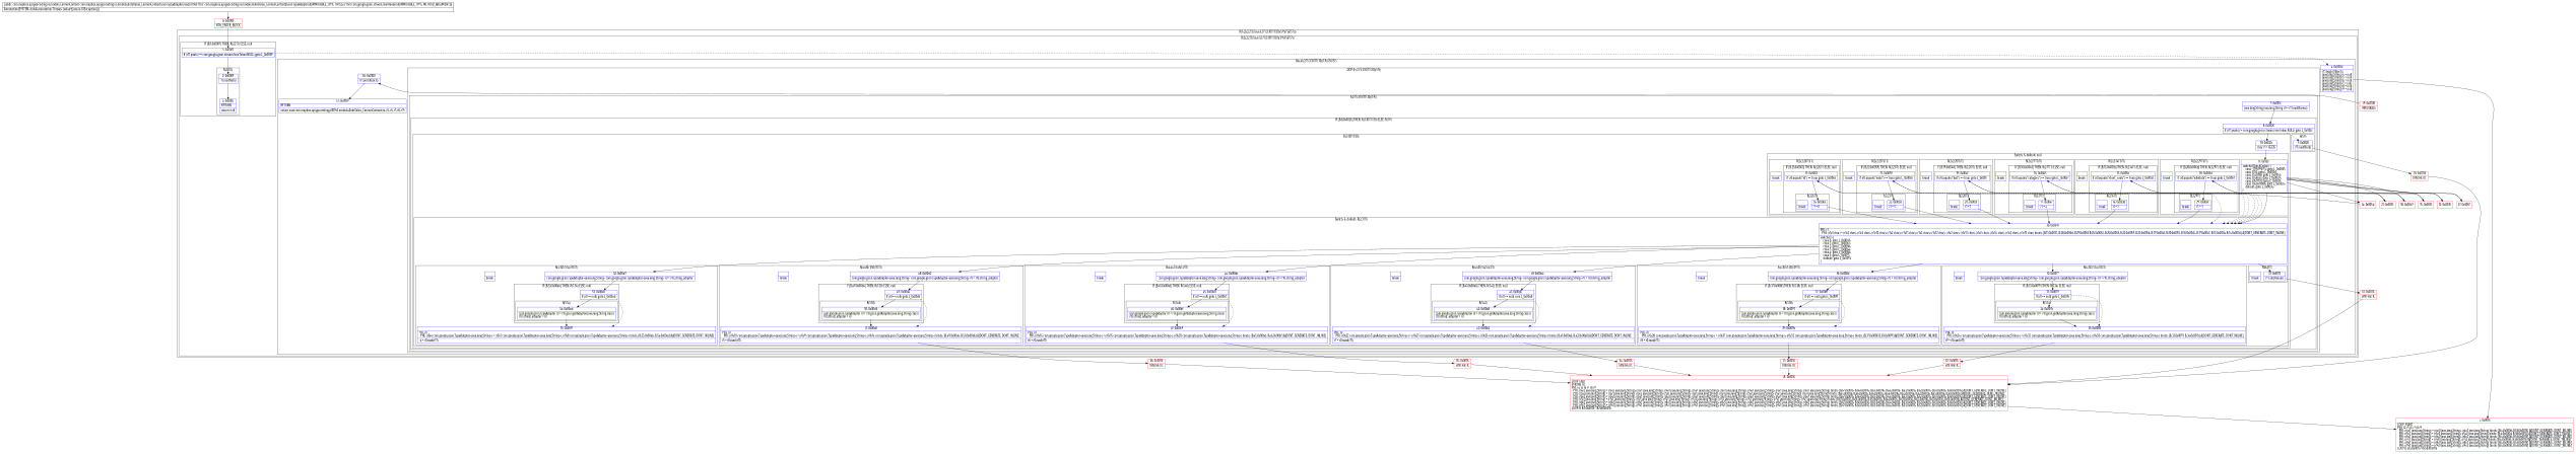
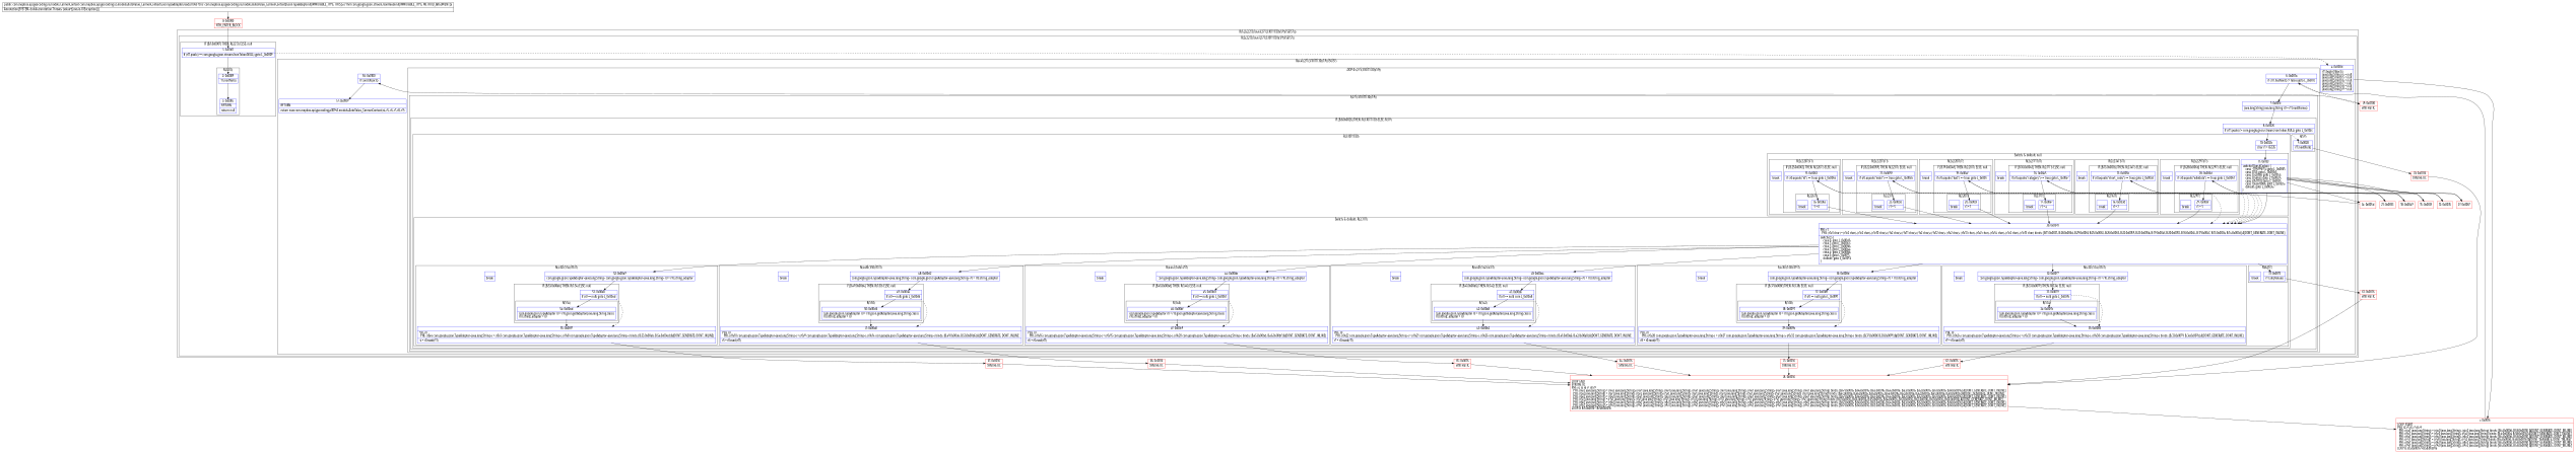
  digraph {
    fontname="Fira Sans"
    node [color=blue fontname="Fira Sans" shape=record]
    edge [fontname="Fira Sans"]
    n1 [label="{2\:\ 0x0009|r11.nextNull()\l}"]
    n2 [label="{3\:\ 0x000c|RETURN\l|return null\l}"]
    n3 [label="{1\:\ 0x0007|if (r11.peek() == com.google.gson.stream.JsonToken.NULL) goto L_0x0009\l}"]
    n4 [label="{29\:\ 0x006f|r1 = 3\l}"]
    n5 [label="{|break\l}"]
    n6 [label="{28\:\ 0x006d|if (r0.equals(\"wikidata\") == true) goto L_0x006f\l}"]
    n7 [label="{|break\l}"]
    n8 [label="{26\:\ 0x0065|r1 = 0\l}"]
    n9 [label="{|break\l}"]
    n10 [label="{25\:\ 0x0063|if (r0.equals(\"id\") == true) goto L_0x0065\l}"]
    n11 [label="{|break\l}"]
    n12 [label="{23\:\ 0x005b|r1 = 5\l}"]
    n13 [label="{|break\l}"]
    n14 [label="{22\:\ 0x0059|if (r0.equals(\"maki\") == true) goto L_0x005b\l}"]
    n15 [label="{|break\l}"]
    n16 [label="{20\:\ 0x0051|r1 = 1\l}"]
    n17 [label="{|break\l}"]
    n18 [label="{19\:\ 0x004f|if (r0.equals(\"text\") == true) goto L_0x0051\l}"]
    n19 [label="{|break\l}"]
    n20 [label="{17\:\ 0x0047|r1 = 4\l}"]
    n21 [label="{|break\l}"]
    n22 [label="{16\:\ 0x0045|if (r0.equals(\"category\") == true) goto L_0x0047\l}"]
    n23 [label="{|break\l}"]
    n24 [label="{14\:\ 0x003d|r1 = 2\l}"]
    n25 [label="{|break\l}"]
    n26 [label="{13\:\ 0x003b|if (r0.equals(\"short_code\") == true) goto L_0x003d\l}"]
    n27 [label="{|break\l}"]
    n28 [label="{11\:\ 0x0031|switch(r0.hashCode()) \{\l    case \-1196996774: goto L_0x0067;\l    case 3355: goto L_0x005d;\l    case 3343858: goto L_0x0053;\l    case 3556653: goto L_0x0049;\l    case 50511102: goto L_0x003f;\l    case 1565478864: goto L_0x0035;\l    default: goto L_0x0034;\l\}\l}"]
    n29 [label="{54\:\ 0x00ed|com.google.gson.TypeAdapter r0 = r10.gson.getAdapter(java.lang.String.class)\lr10.string_adapter = r0\l}"]
    n30 [label="{53\:\ 0x00eb|if (r0 == null) goto L_0x00ed\l}"]
    n31 [label="{52\:\ 0x00e9|com.google.gson.TypeAdapter\<java.lang.String\> com.google.gson.TypeAdapter\<java.lang.String\> r0 = r10.string_adapter\l}"]
    n32 [label="{55\:\ 0x00f7|PHI: r0 \l  PHI: (r0v4 com.google.gson.TypeAdapter\<java.lang.String\>) = (r0v3 com.google.gson.TypeAdapter\<java.lang.String\>), (r0v8 com.google.gson.TypeAdapter\<java.lang.String\>) binds: [B:53:0x00eb, B:54:0x00ed] A[DONT_GENERATE, DONT_INLINE]\l|r4 = r0.read(r11)\l}"]
    n33 [label="{|break\l}"]
    n34 [label="{50\:\ 0x00d6|com.google.gson.TypeAdapter r0 = r10.gson.getAdapter(java.lang.String.class)\lr10.string_adapter = r0\l}"]
    n35 [label="{49\:\ 0x00d4|if (r0 == null) goto L_0x00d6\l}"]
    n36 [label="{48\:\ 0x00d2|com.google.gson.TypeAdapter\<java.lang.String\> com.google.gson.TypeAdapter\<java.lang.String\> r0 = r10.string_adapter\l}"]
    n37 [label="{51\:\ 0x00e0|PHI: r0 \l  PHI: (r0v10 com.google.gson.TypeAdapter\<java.lang.String\>) = (r0v9 com.google.gson.TypeAdapter\<java.lang.String\>), (r0v14 com.google.gson.TypeAdapter\<java.lang.String\>) binds: [B:49:0x00d4, B:50:0x00d6] A[DONT_GENERATE, DONT_INLINE]\l|r5 = r0.read(r11)\l}"]
    n38 [label="{|break\l}"]
    n39 [label="{46\:\ 0x00bf|com.google.gson.TypeAdapter r0 = r10.gson.getAdapter(java.lang.String.class)\lr10.string_adapter = r0\l}"]
    n40 [label="{45\:\ 0x00bd|if (r0 == null) goto L_0x00bf\l}"]
    n41 [label="{44\:\ 0x00bb|com.google.gson.TypeAdapter\<java.lang.String\> com.google.gson.TypeAdapter\<java.lang.String\> r0 = r10.string_adapter\l}"]
    n42 [label="{47\:\ 0x00c9|PHI: r0 \l  PHI: (r0v16 com.google.gson.TypeAdapter\<java.lang.String\>) = (r0v15 com.google.gson.TypeAdapter\<java.lang.String\>), (r0v20 com.google.gson.TypeAdapter\<java.lang.String\>) binds: [B:45:0x00bd, B:46:0x00bf] A[DONT_GENERATE, DONT_INLINE]\l|r6 = r0.read(r11)\l}"]
    n43 [label="{|break\l}"]
    n44 [label="{42\:\ 0x00a8|com.google.gson.TypeAdapter r0 = r10.gson.getAdapter(java.lang.String.class)\lr10.string_adapter = r0\l}"]
    n45 [label="{41\:\ 0x00a6|if (r0 == null) com L_0x00a8\l}"]
    n46 [label="{40\:\ 0x00a4|com.google.gson.TypeAdapter\<java.lang.String\> com.google.gson.TypeAdapter\<java.lang.String\> r0 = r10.string_adapter\l}"]
    n47 [label="{43\:\ 0x00b2|PHI: r0 \l  PHI: (r0v22 com.google.gson.TypeAdapter\<java.lang.String\>) = (r0v21 com.google.gson.TypeAdapter\<java.lang.String\>), (r0v26 com.google.gson.TypeAdapter\<java.lang.String\>) binds: [B:41:0x00a6, B:42:0x00a8] A[DONT_GENERATE, DONT_INLINE]\l|r7 = r0.read(r11)\l}"]
    n48 [label="{|break\l}"]
    n49 [label="{38\:\ 0x0091|com.google.gson.TypeAdapter r0 = r10.gson.getAdapter(java.lang.String.class)\lr10.string_adapter = r0\l}"]
    n50 [label="{37\:\ 0x008f|if (r0 == null) goto L_0x0091\l}"]
    n51 [label="{36\:\ 0x008d|com.google.gson.TypeAdapter\<java.lang.String\> com.google.gson.TypeAdapter\<java.lang.String\> r0 = r10.string_adapter\l}"]
    n52 [label="{39\:\ 0x009b|PHI: r0 \l  PHI: (r0v28 com.google.gson.TypeAdapter\<java.lang.String\>) = (r0v27 com.google.gson.TypeAdapter\<java.lang.String\>), (r0v32 com.google.gson.TypeAdapter\<java.lang.String\>) binds: [B:37:0x008f, B:38:0x0091] A[DONT_GENERATE, DONT_INLINE]\l|r8 = r0.read(r11)\l}"]
    n53 [label="{|break\l}"]
    n54 [label="{34\:\ 0x007b|com.google.gson.TypeAdapter r0 = r10.gson.getAdapter(java.lang.String.class)\lr10.string_adapter = r0\l}"]
    n55 [label="{33\:\ 0x0079|if (r0 == null) goto L_0x007b\l}"]
    n56 [label="{32\:\ 0x0077|com.google.gson.TypeAdapter\<java.lang.String\> com.google.gson.TypeAdapter\<java.lang.String\> r0 = r10.string_adapter\l}"]
    n57 [label="{35\:\ 0x0085|PHI: r0 \l  PHI: (r0v34 com.google.gson.TypeAdapter\<java.lang.String\>) = (r0v33 com.google.gson.TypeAdapter\<java.lang.String\>), (r0v38 com.google.gson.TypeAdapter\<java.lang.String\>) binds: [B:33:0x0079, B:34:0x007b] A[DONT_GENERATE, DONT_INLINE]\l|r9 = r0.read(r11)\l}"]
    n58 [label="{|break\l}"]
    n59 [label="{31\:\ 0x0073|r11.skipValue()\l}"]
    n60 [label="{|break\l}"]
    n61 [label="{30\:\ 0x0070|PHI: r1 \l  PHI: (r1v3 char) = (r1v2 char), (r1v2 char), (r1v10 char), (r1v2 char), (r1v11 char), (r1v2 char), (r1v12 char), (r1v2 char), (r1v13 char), (r1v2 char), (r1v14 char), (r1v2 char), (r1v15 char) binds: [B:11:0x0031, B:28:0x006d, B:29:0x006f, B:25:0x0063, B:26:0x0065, B:22:0x0059, B:23:0x005b, B:19:0x004f, B:20:0x0051, B:16:0x0045, B:17:0x0047, B:13:0x003b, B:14:0x003d] A[DONT_GENERATE, DONT_INLINE]\l|switch(r1) \{\l    case 0: goto L_0x00e9;\l    case 1: goto L_0x00d2;\l    case 2: goto L_0x00bb;\l    case 3: goto L_0x00a4;\l    case 4: goto L_0x008d;\l    case 5: goto L_0x0077;\l    default: goto L_0x0073;\l\}\l}"]
    n62 [label="{10\:\ 0x002c|char r1 = 65535\l}"]
    n63 [label="{9\:\ 0x0028|r11.nextNull()\l}"]
    n64 [label="{8\:\ 0x0026|if (r11.peek() != com.google.gson.stream.JsonToken.NULL) goto L_0x002c\l}"]
    n65 [label="{7\:\ 0x001c|java.lang.String java.lang.String r0 = r11.nextName()\l}"]
+   n66 [label="{6\:\ 0x001a|if (r11.hasNext() != false) goto L_0x001c\l}"]
    n67 [label="{4\:\ 0x000d|r11.beginObject()\ljava.lang.String r4 = null\ljava.lang.String r5 = null\ljava.lang.String r6 = null\ljava.lang.String r7 = null\ljava.lang.String r8 = null\ljava.lang.String r9 = null\l}"]
    n68 [label="{56\:\ 0x0100|r11.endObject()\l}"]
    n69 [label="{57\:\ 0x0109|RETURN\l|return new com.mapbox.api.geocoding.p009v5.models.AutoValue_CarmenContext(r4, r5, r6, r7, r8, r9)\l}"]
    n70 [color=red label="{12\:\ 0x0035}"]
    n71 [color=red label="{15\:\ 0x003f}"]
    n72 [color=red label="{18\:\ 0x0049}"]
    n73 [color=red label="{21\:\ 0x0053}"]
    n74 [color=red label="{24\:\ 0x005d}"]
    n75 [color=red label="{27\:\ 0x0067}"]
+   n76 [color=red label="{67\:\ 0x0016|SYNTHETIC\l}"]
    n77 [color=red label="{66\:\ 0x0016|SYNTHETIC\l}"]
    n78 [color=red label="{65\:\ 0x0016|SYNTHETIC\l}"]
    n79 [color=red label="{64\:\ 0x0016|SYNTHETIC\l}"]
    n80 [color=red label="{63\:\ 0x0016|SYNTHETIC\l}"]
    n81 [color=red label="{62\:\ 0x0016|SYNTHETIC\l}"]
    n82 [color=red label="{61\:\ 0x0016|SYNTHETIC\l}"]
    n83 [color=red label="{60\:\ 0x0016|SYNTHETIC\l}"]
-   n84 [color=red label="{59\:\ 0x0100|IMMUTABLE\l}"]
+   n84 [color=red label="{59\:\ 0x0100|SYNTHETIC\l}"]
    n85 [color=red label="{5\:\ 0x0016|LOOP_START\lPHI: r4 r5 r6 r7 r8 r9 \l  PHI: (r4v1 java.lang.String) = (r4v0 java.lang.String), (r4v2 java.lang.String) binds: [B:4:0x000d, B:58:0x0016] A[DONT_GENERATE, DONT_INLINE]\l  PHI: (r5v1 java.lang.String) = (r5v0 java.lang.String), (r5v2 java.lang.String) binds: [B:4:0x000d, B:58:0x0016] A[DONT_GENERATE, DONT_INLINE]\l  PHI: (r6v1 java.lang.String) = (r6v0 java.lang.String), (r6v2 java.lang.String) binds: [B:4:0x000d, B:58:0x0016] A[DONT_GENERATE, DONT_INLINE]\l  PHI: (r7v1 java.lang.String) = (r7v0 java.lang.String), (r7v2 java.lang.String) binds: [B:4:0x000d, B:58:0x0016] A[DONT_GENERATE, DONT_INLINE]\l  PHI: (r8v1 java.lang.String) = (r8v0 java.lang.String), (r8v2 java.lang.String) binds: [B:4:0x000d, B:58:0x0016] A[DONT_GENERATE, DONT_INLINE]\l  PHI: (r9v1 java.lang.String) = (r9v0 java.lang.String), (r9v2 java.lang.String) binds: [B:4:0x000d, B:58:0x0016] A[DONT_GENERATE, DONT_INLINE]\lLOOP:0: B:5:0x0016\-\>B:58:0x0016\l}"]
    n86 [color=red label="{58\:\ 0x0016|LOOP_END\lSYNTHETIC\lPHI: r4 r5 r6 r7 r8 r9 \l  PHI: (r4v2 java.lang.String) = (r4v3 java.lang.String), (r4v1 java.lang.String), (r4v1 java.lang.String), (r4v1 java.lang.String), (r4v1 java.lang.String), (r4v1 java.lang.String), (r4v1 java.lang.String), (r4v1 java.lang.String) binds: [B:67:0x0016, B:66:0x0016, B:65:0x0016, B:64:0x0016, B:63:0x0016, B:62:0x0016, B:61:0x0016, B:60:0x0016] A[DONT_GENERATE, DONT_INLINE]\l  PHI: (r5v2 java.lang.String) = (r5v1 java.lang.String), (r5v3 java.lang.String), (r5v1 java.lang.String), (r5v1 java.lang.String), (r5v1 java.lang.String), (r5v1 java.lang.String), (r5v1 java.lang.String), (r5v1 java.lang.String) binds: [B:67:0x0016, B:66:0x0016, B:65:0x0016, B:64:0x0016, B:63:0x0016, B:62:0x0016, B:61:0x0016, B:60:0x0016] A[DONT_GENERATE, DONT_INLINE]\l  PHI: (r6v2 java.lang.String) = (r6v1 java.lang.String), (r6v1 java.lang.String), (r6v3 java.lang.String), (r6v1 java.lang.String), (r6v1 java.lang.String), (r6v1 java.lang.String), (r6v1 java.lang.String), (r6v1 java.lang.String) binds: [B:67:0x0016, B:66:0x0016, B:65:0x0016, B:64:0x0016, B:63:0x0016, B:62:0x0016, B:61:0x0016, B:60:0x0016] A[DONT_GENERATE, DONT_INLINE]\l  PHI: (r7v2 java.lang.String) = (r7v1 java.lang.String), (r7v1 java.lang.String), (r7v1 java.lang.String), (r7v3 java.lang.String), (r7v1 java.lang.String), (r7v1 java.lang.String), (r7v1 java.lang.String), (r7v1 java.lang.String) binds: [B:67:0x0016, B:66:0x0016, B:65:0x0016, B:64:0x0016, B:63:0x0016, B:62:0x0016, B:61:0x0016, B:60:0x0016] A[DONT_GENERATE, DONT_INLINE]\l  PHI: (r8v2 java.lang.String) = (r8v1 java.lang.String), (r8v1 java.lang.String), (r8v1 java.lang.String), (r8v1 java.lang.String), (r8v3 java.lang.String), (r8v1 java.lang.String), (r8v1 java.lang.String), (r8v1 java.lang.String) binds: [B:67:0x0016, B:66:0x0016, B:65:0x0016, B:64:0x0016, B:63:0x0016, B:62:0x0016, B:61:0x0016, B:60:0x0016] A[DONT_GENERATE, DONT_INLINE]\l  PHI: (r9v2 java.lang.String) = (r9v1 java.lang.String), (r9v1 java.lang.String), (r9v1 java.lang.String), (r9v1 java.lang.String), (r9v1 java.lang.String), (r9v3 java.lang.String), (r9v1 java.lang.String), (r9v1 java.lang.String) binds: [B:67:0x0016, B:66:0x0016, B:65:0x0016, B:64:0x0016, B:63:0x0016, B:62:0x0016, B:61:0x0016, B:60:0x0016] A[DONT_GENERATE, DONT_INLINE]\lLOOP:0: B:5:0x0016\-\>B:58:0x0016\l}"]
    n87 [color=red label="{0\:\ 0x0000|MTH_ENTER_BLOCK\l}"]
    n88 [label="{public com.mapbox.api.geocoding.v5.models.CarmenContext com.mapbox.api.geocoding.v5.models.AutoValue_CarmenContext.GsonTypeAdapter.read((r10v0 'this' com.mapbox.api.geocoding.v5.models.AutoValue_CarmenContext$GsonTypeAdapter A[IMMUTABLE_TYPE, THIS]), (r11v0 com.google.gson.stream.JsonReader A[IMMUTABLE_TYPE, METHOD_ARGUMENT]))  | Annotation[SYSTEM, dalvik.annotation.Throws, \{value=[java.io.IOException]\}]\l}" color=""]
    subgraph cluster_1 {
      label="R(1:(2:(2:2|3)|(4:4|(2:7|(3:10|11|30)(1:9))|56|57)))"
      subgraph cluster_2 {
        label="R(2:(2:2|3)|(4:4|(2:7|(3:10|11|30)(1:9))|56|57))"
        subgraph cluster_3 {
          label="IF [B:1:0x0007] THEN: R(2:2|3) ELSE: null"
          n3
          subgraph cluster_4 {
            label="R(2:2|3)"
            n1
            n2
          }
        }
        subgraph cluster_5 {
          label="R(4:4|(2:7|(3:10|11|30)(1:9))|56|57)"
          n67
          n68
          n69
          subgraph cluster_6 {
            label="LOOP:0: (2:7|(3:10|11|30)(1:9))"
+           n66
            subgraph cluster_7 {
              label="R(2:7|(3:10|11|30)(1:9))"
              n65
              subgraph cluster_8 {
                label="IF [B:8:0x0026] THEN: R(3:10|11|30) ELSE: R(1:9)"
                n64
                subgraph cluster_9 {
                  label="R(3:10|11|30)"
                  n62
                  subgraph cluster_10 {
                    label="Switch: 6, default: null"
                    n28
                    subgraph cluster_11 {
                      label="R(2:(2:29|1)|1)"
                      n7
                      subgraph cluster_12 {
                        label="IF [B:28:0x006d] THEN: R(2:29|1) ELSE: null"
                        n6
                        subgraph cluster_13 {
                          label="R(2:29|1)"
                          n4
                          n5
                        }
                      }
                    }
                    subgraph cluster_14 {
                      label="R(2:(2:26|1)|1)"
                      n11
                      subgraph cluster_15 {
                        label="IF [B:25:0x0063] THEN: R(2:26|1) ELSE: null"
                        n10
                        subgraph cluster_16 {
                          label="R(2:26|1)"
                          n8
                          n9
                        }
                      }
                    }
                    subgraph cluster_17 {
                      label="R(2:(2:23|1)|1)"
                      n15
                      subgraph cluster_18 {
                        label="IF [B:22:0x0059] THEN: R(2:23|1) ELSE: null"
                        n14
                        subgraph cluster_19 {
                          label="R(2:23|1)"
                          n12
                          n13
                        }
                      }
                    }
                    subgraph cluster_20 {
                      label="R(2:(2:20|1)|1)"
                      n19
                      subgraph cluster_21 {
                        label="IF [B:19:0x004f] THEN: R(2:20|1) ELSE: null"
                        n18
                        subgraph cluster_22 {
                          label="R(2:20|1)"
                          n16
                          n17
                        }
                      }
                    }
                    subgraph cluster_23 {
                      label="R(2:(2:17|1)|1)"
                      n23
                      subgraph cluster_24 {
                        label="IF [B:16:0x0045] THEN: R(2:17|1) ELSE: null"
                        n22
                        subgraph cluster_25 {
                          label="R(2:17|1)"
                          n20
                          n21
                        }
                      }
                    }
                    subgraph cluster_26 {
                      label="R(2:(2:14|1)|1)"
                      n27
                      subgraph cluster_27 {
                        label="IF [B:13:0x003b] THEN: R(2:14|1) ELSE: null"
                        n26
                        subgraph cluster_28 {
                          label="R(2:14|1)"
                          n24
                          n25
                        }
                      }
                    }
                  }
                  subgraph cluster_29 {
                    label="Switch: 6, default: R(2:31|1)"
                    n61
                    subgraph cluster_30 {
                      label="R(4:52|(1:54)|55|1)"
                      n31
                      n32
                      n33
                      subgraph cluster_31 {
                        label="IF [B:53:0x00eb] THEN: R(1:54) ELSE: null"
                        n30
                        subgraph cluster_32 {
                          label="R(1:54)"
                          n29
                        }
                      }
                    }
                    subgraph cluster_33 {
                      label="R(4:48|(1:50)|51|1)"
                      n36
                      n37
                      n38
                      subgraph cluster_34 {
                        label="IF [B:49:0x00d4] THEN: R(1:50) ELSE: null"
                        n35
                        subgraph cluster_35 {
                          label="R(1:50)"
                          n34
                        }
                      }
                    }
                    subgraph cluster_36 {
                      label="R(4:44|(1:46)|47|1)"
                      n41
                      n42
                      n43
                      subgraph cluster_37 {
                        label="IF [B:45:0x00bd] THEN: R(1:46) ELSE: null"
                        n40
                        subgraph cluster_38 {
                          label="R(1:46)"
                          n39
                        }
                      }
                    }
                    subgraph cluster_39 {
                      label="R(4:40|(1:42)|43|1)"
                      n46
                      n47
                      n48
                      subgraph cluster_40 {
                        label="IF [B:41:0x00a6] THEN: R(1:42) ELSE: null"
                        n45
                        subgraph cluster_41 {
                          label="R(1:42)"
                          n44
                        }
                      }
                    }
                    subgraph cluster_42 {
                      label="R(4:36|(1:38)|39|1)"
                      n51
                      n52
                      n53
                      subgraph cluster_43 {
                        label="IF [B:37:0x008f] THEN: R(1:38) ELSE: null"
                        n50
                        subgraph cluster_44 {
                          label="R(1:38)"
                          n49
                        }
                      }
                    }
                    subgraph cluster_45 {
                      label="R(4:32|(1:34)|35|1)"
                      n56
                      n57
                      n58
                      subgraph cluster_46 {
                        label="IF [B:33:0x0079] THEN: R(1:34) ELSE: null"
                        n55
                        subgraph cluster_47 {
                          label="R(1:34)"
                          n54
                        }
                      }
                    }
                    subgraph cluster_48 {
                      label="R(2:31|1)"
                      n59
                      n60
                    }
                  }
                }
                subgraph cluster_49 {
                  label="R(1:9)"
                  n63
                }
              }
            }
          }
        }
      }
    }
    n1 -> n2
    n3 -> n1
    n3 -> n67 [style=dashed]
    n4 -> n61
    n6 -> n4
    n6 -> n61 [style=dashed]
    n8 -> n61
    n10 -> n8
    n10 -> n61 [style=dashed]
    n12 -> n61
    n14 -> n12
    n14 -> n61 [style=dashed]
    n16 -> n61
    n18 -> n16
    n18 -> n61 [style=dashed]
    n20 -> n61
    n22 -> n20
    n22 -> n61 [style=dashed]
    n24 -> n61
    n26 -> n24
    n26 -> n61 [style=dashed]
    n28 -> n61
    n28 -> n70
    n28 -> n71
    n28 -> n72
    n28 -> n73
    n28 -> n74
    n28 -> n75
    n29 -> n32
    n30 -> n29
    n30 -> n32 [style=dashed]
    n31 -> n30
+   n32 -> n76
    n34 -> n37
    n35 -> n34
    n35 -> n37 [style=dashed]
    n36 -> n35
    n37 -> n77
    n39 -> n42
    n40 -> n39
    n40 -> n42 [style=dashed]
    n41 -> n40
    n42 -> n78
    n44 -> n47
    n45 -> n44
    n45 -> n47 [style=dashed]
    n46 -> n45
    n47 -> n79
    n49 -> n52
    n50 -> n49
    n50 -> n52 [style=dashed]
    n51 -> n50
    n52 -> n80
    n54 -> n57
    n55 -> n54
    n55 -> n57 [style=dashed]
    n56 -> n55
    n57 -> n81
    n59 -> n82
    n61 -> n31
    n61 -> n36
    n61 -> n41
    n61 -> n46
    n61 -> n51
    n61 -> n56
    n61 -> n59
    n62 -> n28
    n63 -> n83
    n64 -> n62
    n64 -> n63 [style=dashed]
    n65 -> n64
+   n66 -> n65
+   n66 -> n84 [style=dashed]
    n67 -> n85
    n68 -> n69
    n70 -> n26
    n71 -> n22
    n72 -> n18
    n73 -> n14
    n74 -> n10
    n75 -> n6
+   n76 -> n86
    n77 -> n86
    n78 -> n86
    n79 -> n86
    n80 -> n86
    n81 -> n86
    n82 -> n86
    n83 -> n86
    n84 -> n68
+   n85 -> n66
    n86 -> n85
    n87 -> n3
    n88 -> n87
  }
